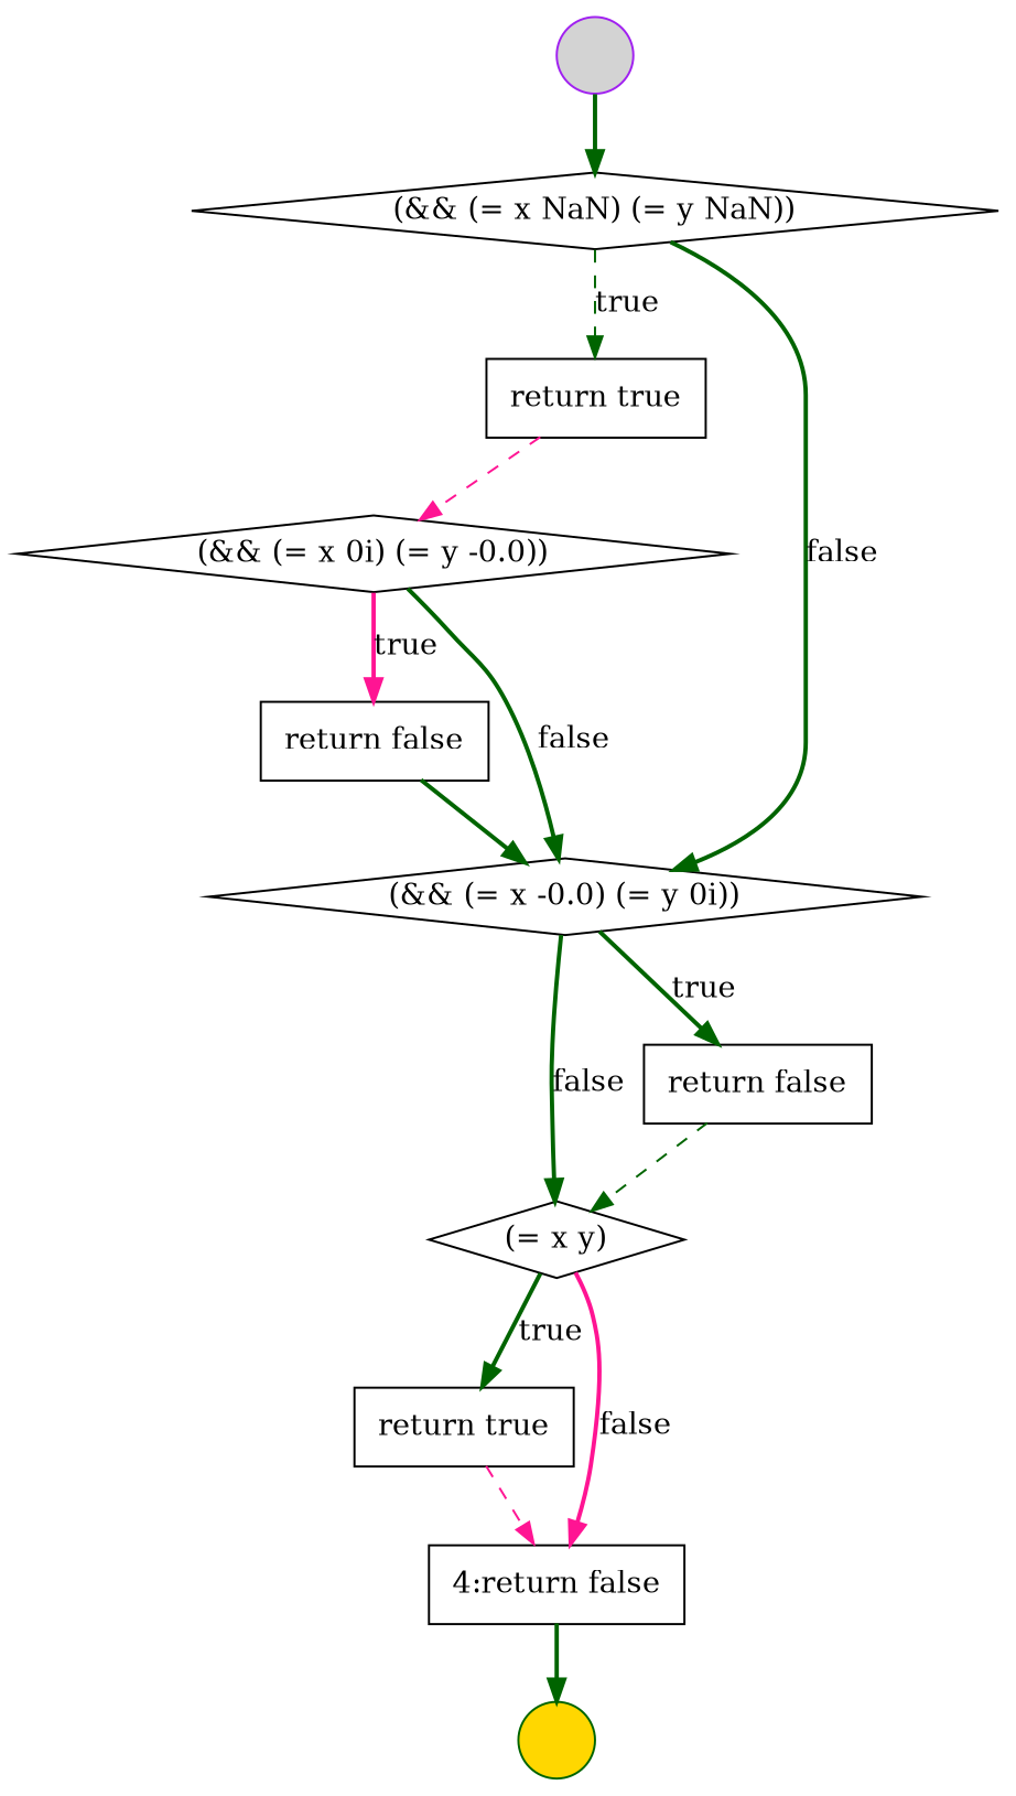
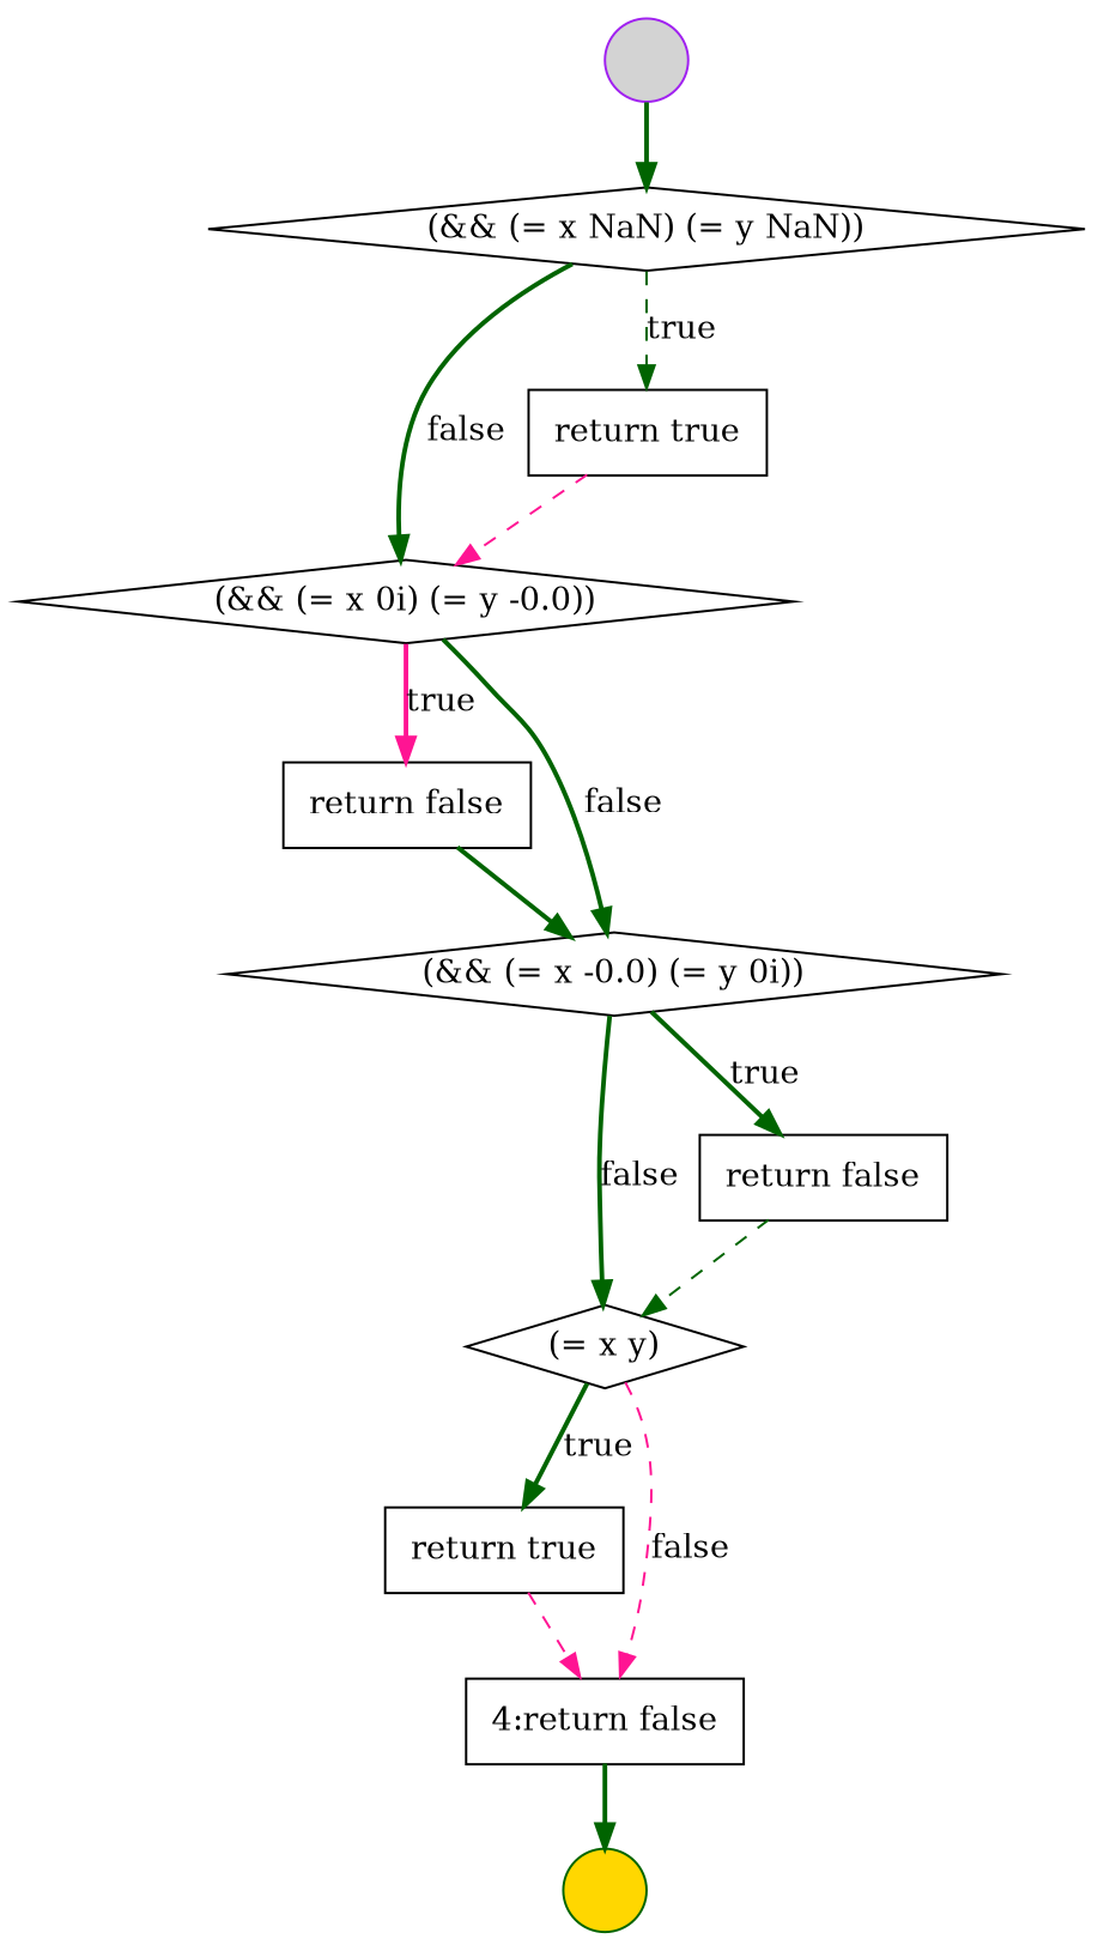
  digraph {
    node [color=black fillcolor=white shape=none style=filled]
    edge [color=darkgreen style=bold]
    n1 [label=<<font color="black">(= x y)</font>> shape=diamond]
    n2 [label=<<font color="black">     <table border="0" cellborder="1" cellspacing="0" cellpadding="10">       <tr><td align="left">return true</td></tr>     </table>   </font>> margin=0]
    n3 [label=<<font color="black">     <table border="0" cellborder="1" cellspacing="0" cellpadding="10">       <tr><td align="left">4:return false</td></tr>     </table>   </font>> margin=0]
    n4 [color=darkgreen fillcolor=gold label=" " shape=circle]
    n5 [color=purple fillcolor=lightgrey label=" " shape=circle]
    n6 [label=<<font color="black">(&amp;&amp; (= x NaN) (= y NaN))</font>> shape=diamond]
    n7 [label=<<font color="black">(&amp;&amp; (= x 0i) (= y -0.0))</font>> shape=diamond]
    n8 [label=<<font color="black">     <table border="0" cellborder="1" cellspacing="0" cellpadding="10">       <tr><td align="left">return true</td></tr>     </table>   </font>> margin=0]
    n9 [label=<<font color="black">     <table border="0" cellborder="1" cellspacing="0" cellpadding="10">       <tr><td align="left">return false</td></tr>     </table>   </font>> margin=0]
    n10 [label=<<font color="black">(&amp;&amp; (= x -0.0) (= y 0i))</font>> shape=diamond]
    n11 [label=<<font color="black">     <table border="0" cellborder="1" cellspacing="0" cellpadding="10">       <tr><td align="left">return false</td></tr>     </table>   </font>> margin=0]
    n1 -> n2 [label=<<font color="black">true</font>>]
-   n1 -> n3 [color=deeppink label=<<font color="black">false</font>>]
+   n1 -> n3 [color=deeppink label=<<font color="black">false</font>> style=dashed]
    n2 -> n3 [color=deeppink style=dashed]
    n3 -> n4
    n5 -> n6
-   n6 -> n10 [label=<<font color="black">false</font>>]
+   n6 -> n7 [label=<<font color="black">false</font>>]
    n6 -> n8 [label=<<font color="black">true</font>> style=dashed]
    n7 -> n9 [color=deeppink label=<<font color="black">true</font>>]
    n7 -> n10 [label=<<font color="black">false</font>>]
    n8 -> n7 [color=deeppink style=dashed]
    n9 -> n10
    n10 -> n1 [label=<<font color="black">false</font>>]
    n10 -> n11 [label=<<font color="black">true</font>>]
    n11 -> n1 [style=dashed]
  }
